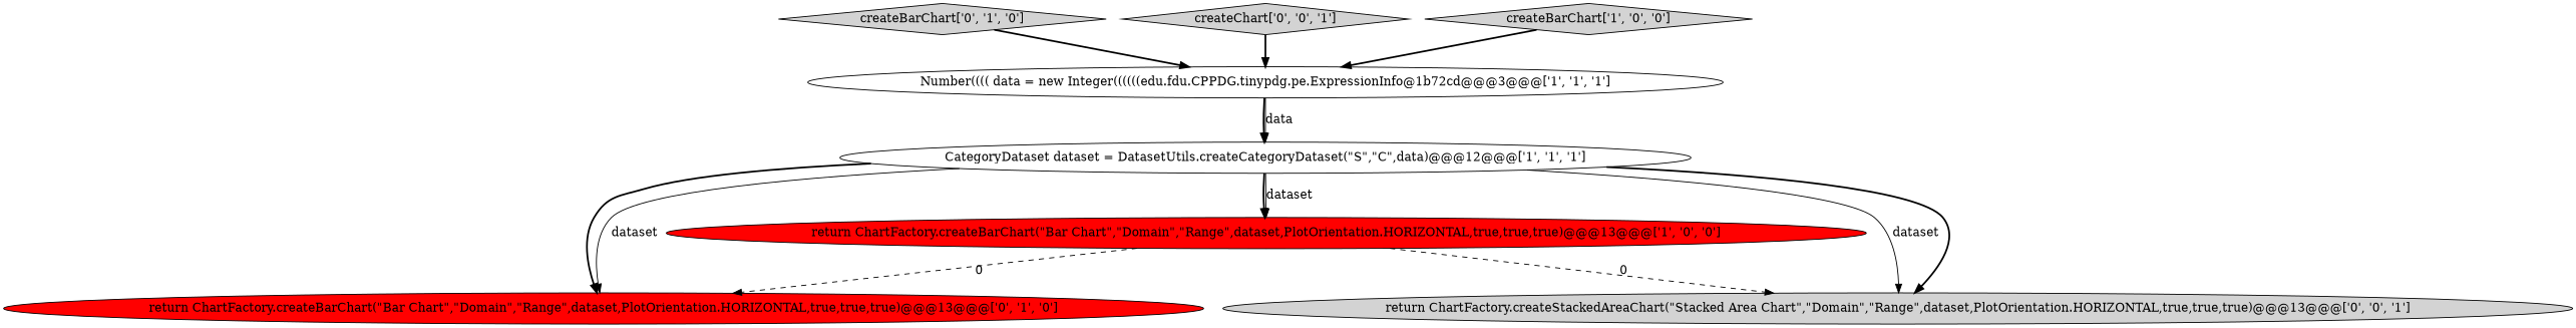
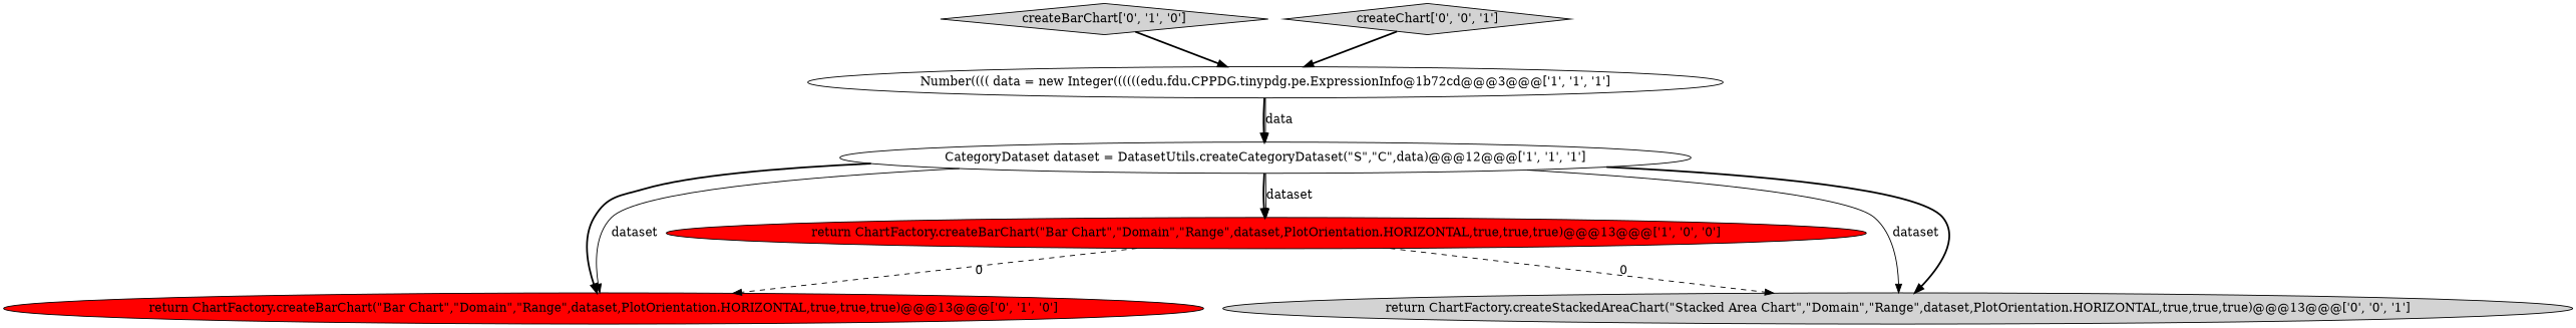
  digraph {
    node [fillcolor=lightgray shape=ellipse style=filled]
    edge [style=bold]
    n1 [fillcolor=red label="return ChartFactory.createBarChart(\"Bar Chart\",\"Domain\",\"Range\",dataset,PlotOrientation.HORIZONTAL,true,true,true)@@@13@@@['1', '0', '0']"]
    n2 [fillcolor=red label="return ChartFactory.createBarChart(\"Bar Chart\",\"Domain\",\"Range\",dataset,PlotOrientation.HORIZONTAL,true,true,true)@@@13@@@['0', '1', '0']"]
    n3 [label="return ChartFactory.createStackedAreaChart(\"Stacked Area Chart\",\"Domain\",\"Range\",dataset,PlotOrientation.HORIZONTAL,true,true,true)@@@13@@@['0', '0', '1']"]
    n4 [fillcolor=white label="Number(((( data = new Integer((((((edu.fdu.CPPDG.tinypdg.pe.ExpressionInfo@1b72cd@@@3@@@['1', '1', '1']"]
    n5 [fillcolor=white label="CategoryDataset dataset = DatasetUtils.createCategoryDataset(\"S\",\"C\",data)@@@12@@@['1', '1', '1']"]
    n6 [label="createBarChart['0', '1', '0']" shape=diamond]
    n7 [label="createChart['0', '0', '1']" shape=diamond]
-   n8 [label="createBarChart['1', '0', '0']" shape=diamond]
    n1 -> n2 [label=0 style=dashed]
    n1 -> n3 [label=0 style=dashed]
    n4 -> n5
    n4 -> n5 [label=data style=solid]
    n5 -> n1
    n5 -> n1 [label=dataset style=solid]
    n5 -> n2 [label=dataset style=solid]
    n5 -> n2
    n5 -> n3 [label=dataset style=solid]
    n5 -> n3
    n6 -> n4
    n7 -> n4
-   n8 -> n4
  }
